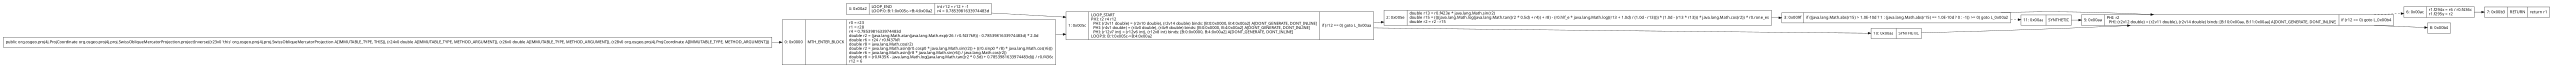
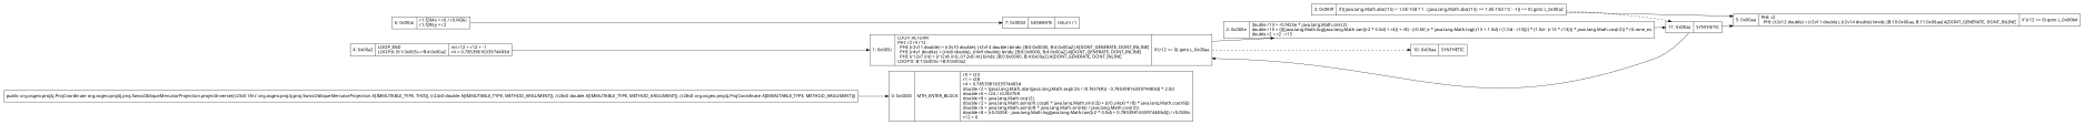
  digraph {
    fontname="Noto Sans"
    rankdir=LR
    node [fontname="Noto Sans" shape=record]
    edge [fontname="Noto Sans"]
    n1 [label="{0\:\ 0x0000|MTH_ENTER_BLOCK\l|r0 = r23\lr1 = r28\lr4 = 0.7853981633974483d\ldouble r2 = (java.lang.Math.atan(java.lang.Math.exp(r26 \/ r0.f437kR)) \- 0.7853981633974483d) * 2.0d\ldouble r6 = r24 \/ r0.f437kR\ldouble r8 = java.lang.Math.cos(r2)\ldouble r2 = java.lang.Math.asin((r0.cosp0 * java.lang.Math.sin(r2)) + ((r0.sinp0 * r8) * java.lang.Math.cos(r6)))\ldouble r6 = java.lang.Math.asin((r8 * java.lang.Math.sin(r6)) \/ java.lang.Math.cos(r2))\ldouble r8 = (r0.f435K \- java.lang.Math.log(java.lang.Math.tan((r2 * 0.5d) + 0.7853981633974483d))) \/ r0.f436c\lr12 = 6\l}"]
-   n2 [label="{1\:\ 0x005c|LOOP_START\lPHI: r2 r4 r12 \l  PHI: (r2v11 double) = (r2v10 double), (r2v14 double) binds: [B:0:0x0000, B:4:0x00a2] A[DONT_GENERATE, DONT_INLINE]\l  PHI: (r4v1 double) = (r4v0 double), (r4v9 double) binds: [B:0:0x0000, B:4:0x00a2] A[DONT_GENERATE, DONT_INLINE]\l  PHI: (r12v7 int) = (r12v6 int), (r12v8 int) binds: [B:0:0x0000, B:4:0x00a2] A[DONT_GENERATE, DONT_INLINE]\lLOOP:0: B:1:0x005c\-\>B:4:0x00a2\l|if (r12 == 0) goto L_0x00aa\l}"]
+   n2 [label="{1\:\ 0x005c|LOOP_RETURN\lPHI: r2 r4 r12 \l  PHI: (r2v11 double) = (r2v10 double), (r2v14 double) binds: [B:0:0x0000, B:4:0x00a2] A[DONT_GENERATE, DONT_INLINE]\l  PHI: (r4v1 double) = (r4v0 double), (r4v9 double) binds: [B:0:0x0000, B:4:0x00a2] A[DONT_GENERATE, DONT_INLINE]\l  PHI: (r12v7 int) = (r12v6 int), (r12v8 int) binds: [B:0:0x0000, B:4:0x00a2] A[DONT_GENERATE, DONT_INLINE]\lLOOP:0: B:1:0x005c\-\>B:4:0x00a2\l|if (r12 == 0) goto L_0x00aa\l}"]
    n3 [label="{2\:\ 0x005e|double r13 = r0.f423e * java.lang.Math.sin(r2)\ldouble r15 = ((((java.lang.Math.log(java.lang.Math.tan((r2 * 0.5d) + r4)) + r8) \- (r0.hlf_e * java.lang.Math.log((r13 + 1.0d) \/ (1.0d \- r13)))) * (1.0d \- (r13 * r13))) * java.lang.Math.cos(r2)) * r0.rone_es\ldouble r2 = r2 \- r15\l}"]
    n4 [label="{10\:\ 0x00aa|SYNTHETIC\l}"]
    n5 [label="{3\:\ 0x009f|if ((java.lang.Math.abs(r15) \> 1.0E\-10d ? 1 : (java.lang.Math.abs(r15) == 1.0E\-10d ? 0 : \-1)) \>= 0) goto L_0x00a2\l}"]
    n6 [label="{5\:\ 0x00aa|PHI: r2 \l  PHI: (r2v12 double) = (r2v11 double), (r2v14 double) binds: [B:10:0x00aa, B:11:0x00aa] A[DONT_GENERATE, DONT_INLINE]\l|if (r12 == 0) goto L_0x00b4\l}"]
    n7 [label="{11\:\ 0x00aa|SYNTHETIC\l}"]
    n8 [label="{4\:\ 0x00a2|LOOP_END\lLOOP:0: B:1:0x005c\-\>B:4:0x00a2\l|int r12 = r12 + \-1\lr4 = 0.7853981633974483d\l}"]
    n9 [label="{6\:\ 0x00ac|r1.f294x = r6 \/ r0.f436c\lr1.f295y = r2\l}"]
-   n10 [label="{8\:\ 0x00b4}"]
-   n11 [label="{7\:\ 0x00b3|RETURN\l|return r1\l}"]
+   n11 [label="{7\:\ 0x00b3|GENERATE\l|return r1\l}"]
    n12 [label="{public org.osgeo.proj4j.ProjCoordinate org.osgeo.proj4j.proj.SwissObliqueMercatorProjection.projectInverse((r23v0 'this' org.osgeo.proj4j.proj.SwissObliqueMercatorProjection A[IMMUTABLE_TYPE, THIS]), (r24v0 double A[IMMUTABLE_TYPE, METHOD_ARGUMENT]), (r26v0 double A[IMMUTABLE_TYPE, METHOD_ARGUMENT]), (r28v0 org.osgeo.proj4j.ProjCoordinate A[IMMUTABLE_TYPE, METHOD_ARGUMENT])) }"]
-   n1 -> n2
+   n7 -> n2
    n2 -> n3 [style=solid]
-   n2 -> n4
-   n3 -> n5
-   n4 -> n6
+   n2 -> n4 [style=dashed]
+   n3 -> n7
    n5 -> n6
    n5 -> n7 [style=dashed]
-   n6 -> n9 [style=dashed]
-   n6 -> n10
    n7 -> n6
    n8 -> n2
    n9 -> n11
    n12 -> n1
  }
